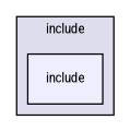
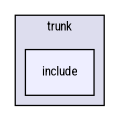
  digraph {
    compound=true
    fontname="Roboto Condensed"
    n1 [fillcolor="#eeeeff" fontname="Roboto Condensed" fontsize=10 label=include pencolor=black shape=box style=filled]
    subgraph cluster_1 {
      bgcolor="#ddddee"
      fontsize=10
-     label=include
+     label=trunk
      pencolor=black
      n1
    }
  }
